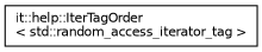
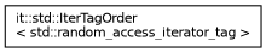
  digraph {
    rankdir=LR
-   n1 [color=black fillcolor=white fontname=Helvetica fontsize=10 height=0.2 label="it::help::IterTagOrder\l\< std::random_access_iterator_tag \>" shape=record style=filled width=0.4]
+   n1 [color=black fillcolor=white fontname=Helvetica fontsize=10 height=0.2 label="it::std::IterTagOrder\l\< std::random_access_iterator_tag \>" shape=record style=filled width=0.4]
  }
